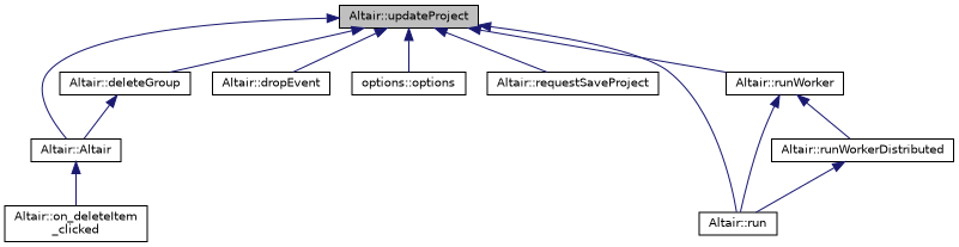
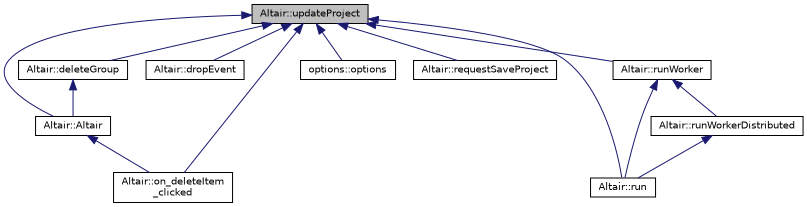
  digraph {
    rankdir=TB
    node [color=black fillcolor=white fontname=Helvetica fontsize=10 shape=record style=filled]
    edge [color=midnightblue dir=back fontname=Helvetica fontsize=10 labelfontname=Helvetica labelfontsize=10 style=solid]
    n1 [fillcolor=grey75 fontcolor=black height=0.2 label="Altair::updateProject" width=0.4]
    n2 [height=0.2 label="Altair::Altair" width=0.4]
    n3 [height=0.2 label="Altair::deleteGroup" width=0.4]
    n4 [height=0.2 label="Altair::dropEvent" width=0.4]
    n5 [height=0.2 label="Altair::on_deleteItem\l_clicked" width=0.4]
    n6 [height=0.2 label="options::options" width=0.4]
    n7 [height=0.2 label="Altair::requestSaveProject" width=0.4]
    n8 [height=0.2 label="Altair::run" width=0.4]
    n9 [height=0.2 label="Altair::runWorker" width=0.4]
    n10 [height=0.2 label="Altair::runWorkerDistributed" width=0.4]
    n1 -> n2
    n1 -> n3
    n1 -> n4
+   n1 -> n5
    n1 -> n6
    n1 -> n7
    n1 -> n8
    n1 -> n9
    n2 -> n5
    n3 -> n2
    n9 -> n8
    n9 -> n10
    n10 -> n8
  }
